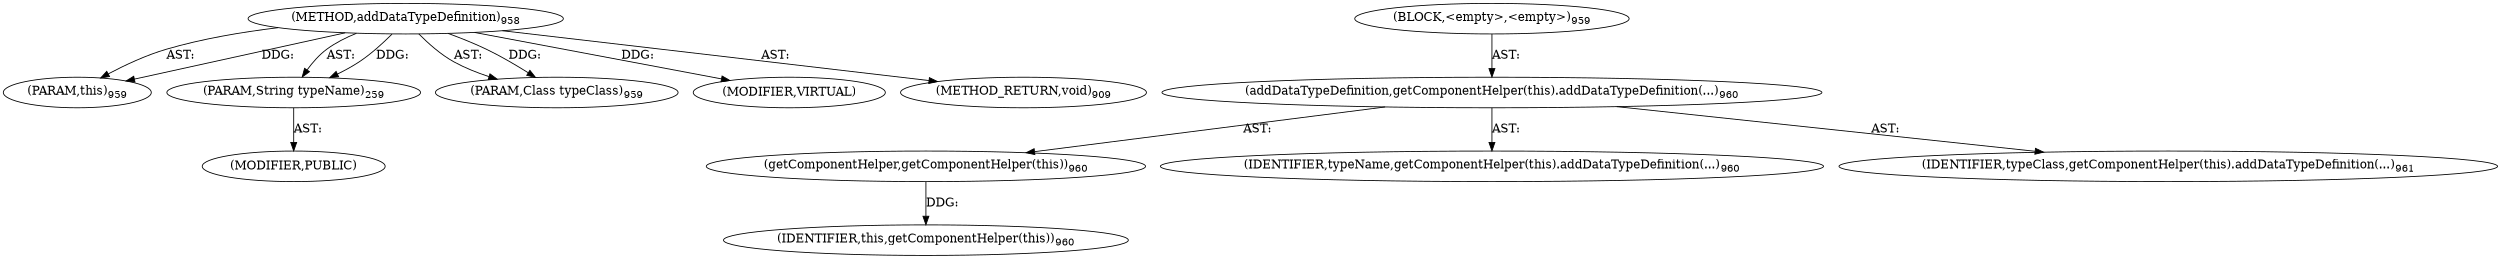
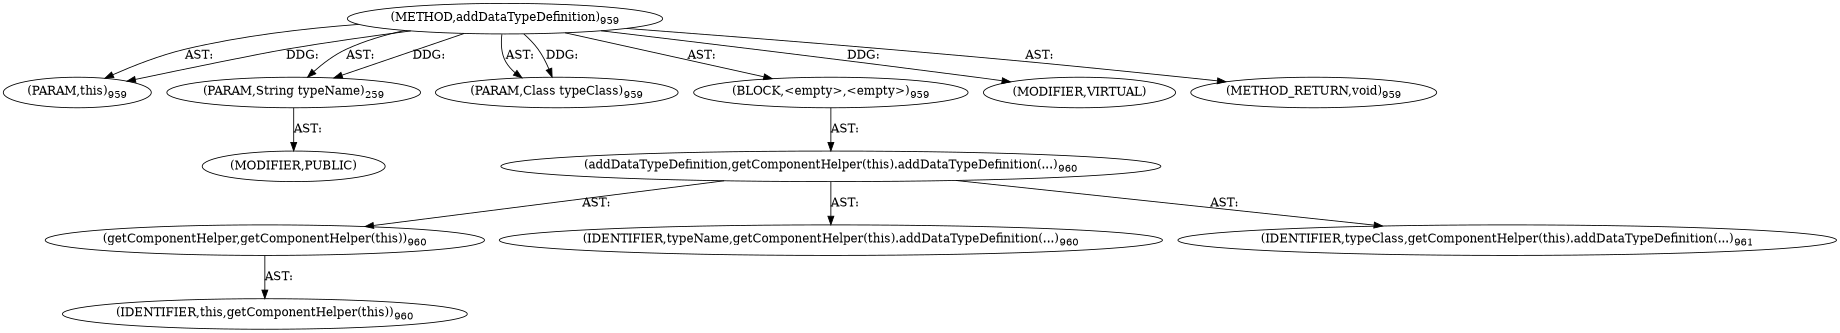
  digraph {
-   n1 [label=<(METHOD,addDataTypeDefinition)<SUB>958</SUB>>]
+   n1 [label=<(METHOD,addDataTypeDefinition)<SUB>959</SUB>>]
    n2 [label=<(PARAM,this)<SUB>959</SUB>>]
    n3 [label=<(PARAM,String typeName)<SUB>259</SUB>>]
    n4 [label=<(PARAM,Class typeClass)<SUB>959</SUB>>]
    n5 [label=<(BLOCK,&lt;empty&gt;,&lt;empty&gt;)<SUB>959</SUB>>]
    n6 [label=<(MODIFIER,VIRTUAL)>]
-   n7 [label=<(METHOD_RETURN,void)<SUB>909</SUB>>]
+   n7 [label=<(METHOD_RETURN,void)<SUB>959</SUB>>]
    n8 [label=<(MODIFIER,PUBLIC)>]
    n9 [label=<(addDataTypeDefinition,getComponentHelper(this).addDataTypeDefinition(...)<SUB>960</SUB>>]
    n10 [label=<(getComponentHelper,getComponentHelper(this))<SUB>960</SUB>>]
    n11 [label=<(IDENTIFIER,typeName,getComponentHelper(this).addDataTypeDefinition(...)<SUB>960</SUB>>]
    n12 [label=<(IDENTIFIER,typeClass,getComponentHelper(this).addDataTypeDefinition(...)<SUB>961</SUB>>]
    n13 [label=<(IDENTIFIER,this,getComponentHelper(this))<SUB>960</SUB>>]
    n1 -> n2 [label="AST: "]
    n1 -> n2 [label="DDG: "]
    n1 -> n3 [label="AST: "]
    n1 -> n3 [label="DDG: "]
    n1 -> n4 [label="AST: "]
    n1 -> n4 [label="DDG: "]
+   n1 -> n5 [label="AST: "]
    n1 -> n6 [label="DDG: "]
    n1 -> n7 [label="AST: "]
    n3 -> n8 [label="AST: "]
    n5 -> n9 [label="AST: "]
    n9 -> n10 [label="AST: "]
    n9 -> n11 [label="AST: "]
    n9 -> n12 [label="AST: "]
-   n10 -> n13 [label="DDG: "]
+   n10 -> n13 [label="AST: "]
  }
